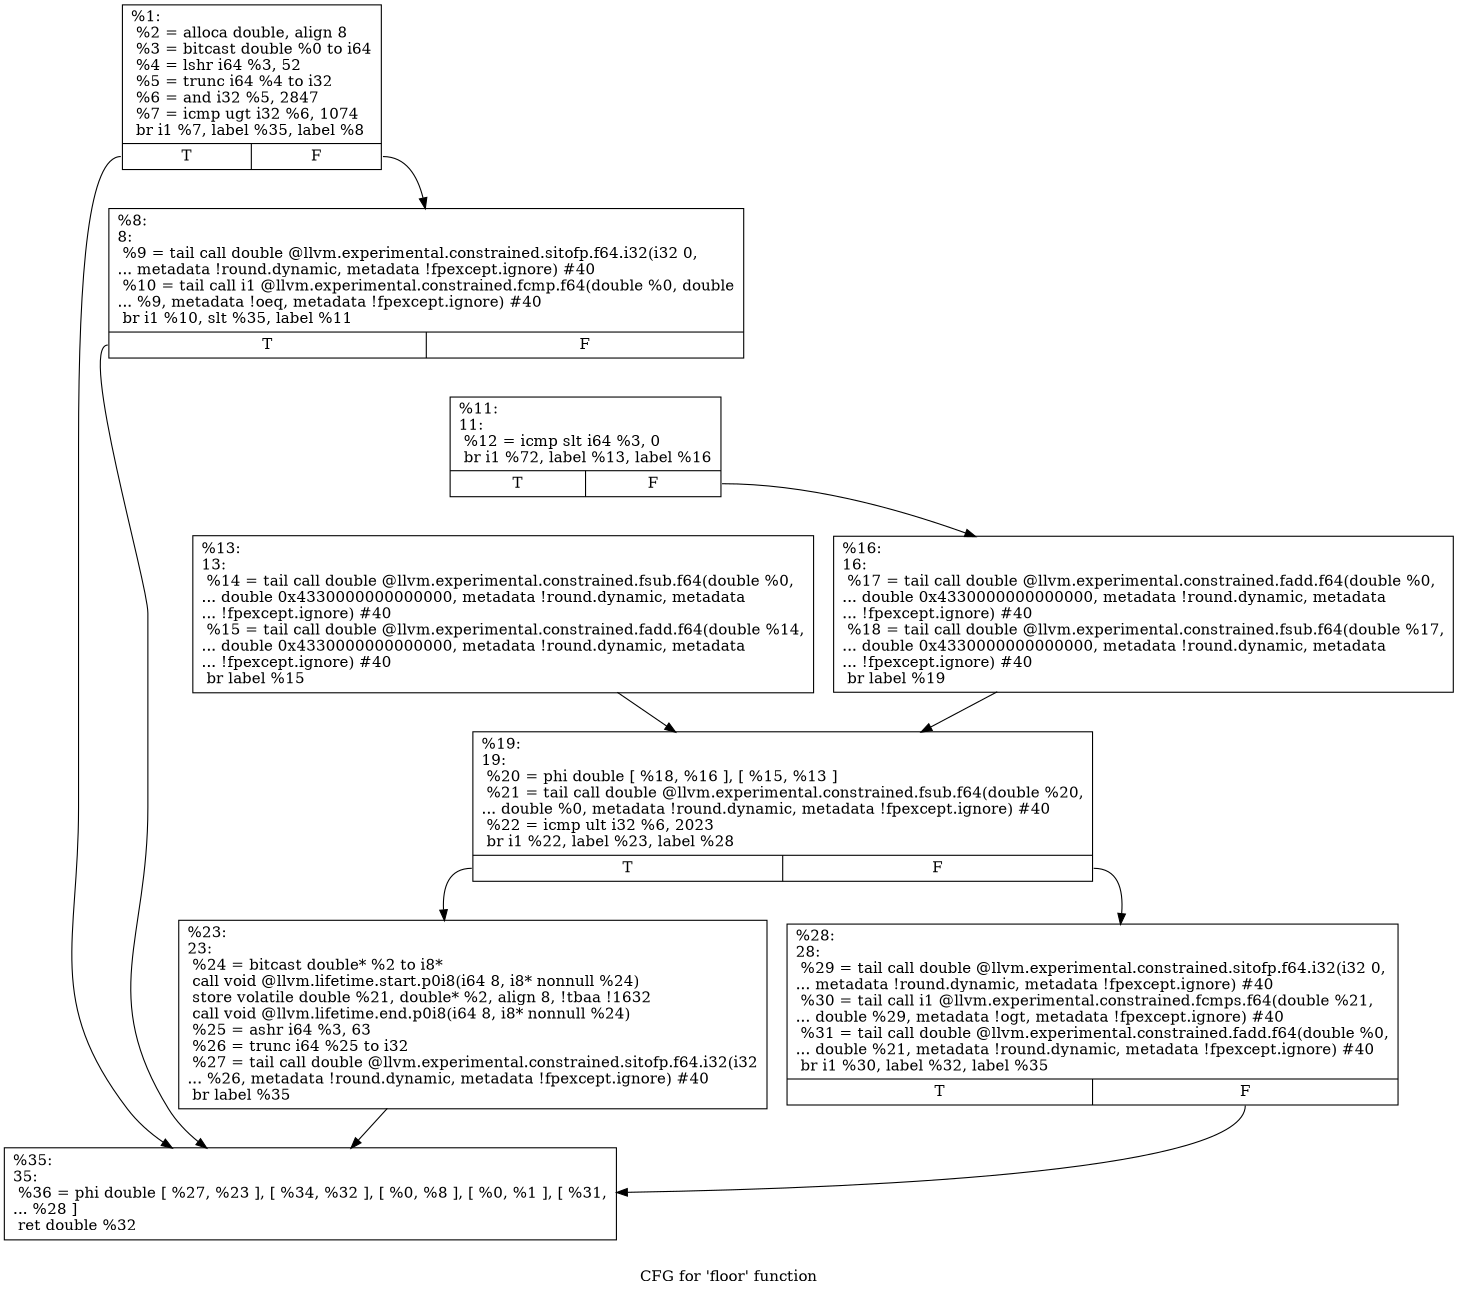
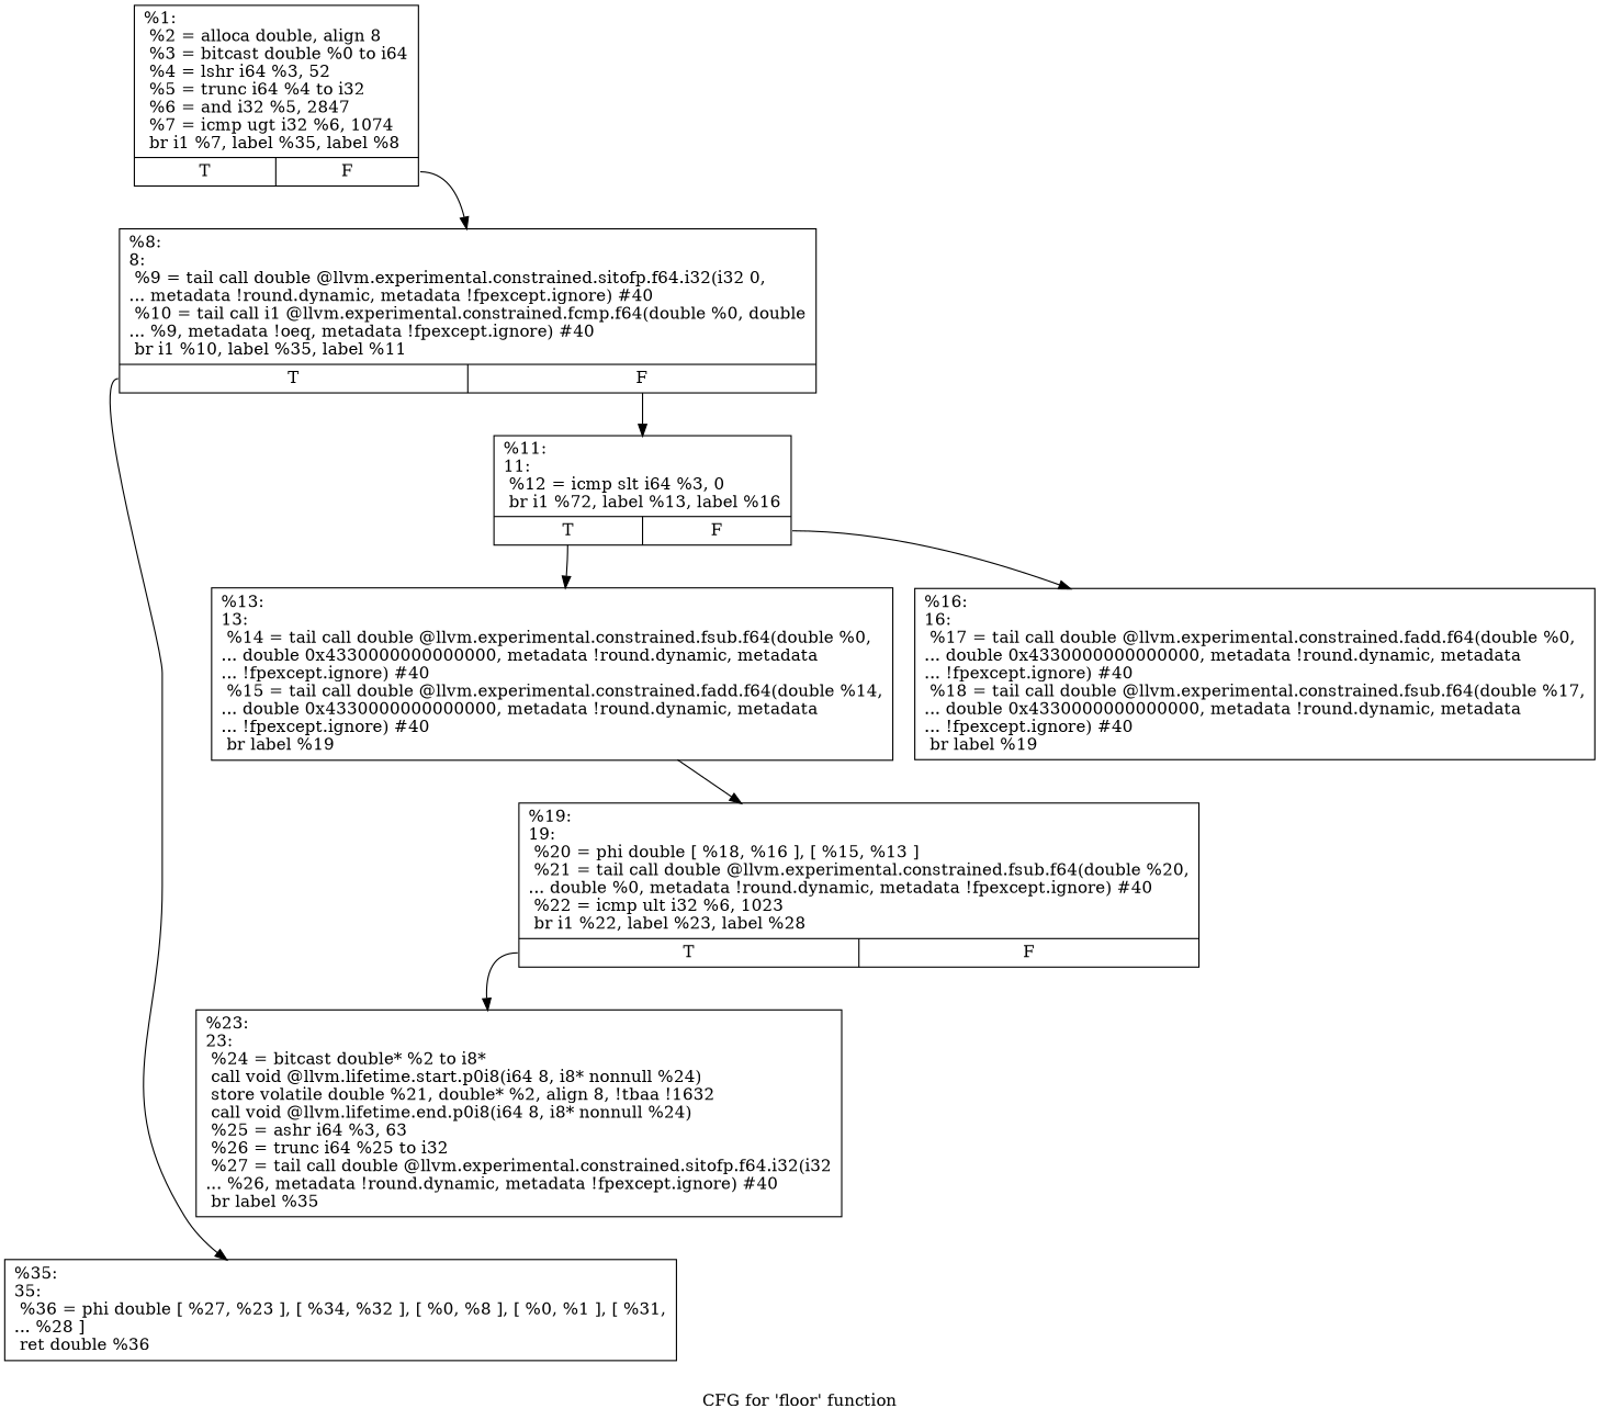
  digraph {
    label="CFG for 'floor' function"
    node [shape=record]
    edge [tailport=s0]
    n1 [label="{%1:\l  %2 = alloca double, align 8\l  %3 = bitcast double %0 to i64\l  %4 = lshr i64 %3, 52\l  %5 = trunc i64 %4 to i32\l  %6 = and i32 %5, 2847\l  %7 = icmp ugt i32 %6, 1074\l  br i1 %7, label %35, label %8\l|{<s0>T|<s1>F}}"]
-   n2 [label="{%35:\l35:                                               \l  %36 = phi double [ %27, %23 ], [ %34, %32 ], [ %0, %8 ], [ %0, %1 ], [ %31,\l... %28 ]\l  ret double %32\l}"]
-   n3 [label="{%8:\l8:                                                \l  %9 = tail call double @llvm.experimental.constrained.sitofp.f64.i32(i32 0,\l... metadata !round.dynamic, metadata !fpexcept.ignore) #40\l  %10 = tail call i1 @llvm.experimental.constrained.fcmp.f64(double %0, double\l... %9, metadata !oeq, metadata !fpexcept.ignore) #40\l  br i1 %10, slt %35, label %11\l|{<s0>T|<s1>F}}"]
+   n2 [label="{%35:\l35:                                               \l  %36 = phi double [ %27, %23 ], [ %34, %32 ], [ %0, %8 ], [ %0, %1 ], [ %31,\l... %28 ]\l  ret double %36\l}"]
+   n3 [label="{%8:\l8:                                                \l  %9 = tail call double @llvm.experimental.constrained.sitofp.f64.i32(i32 0,\l... metadata !round.dynamic, metadata !fpexcept.ignore) #40\l  %10 = tail call i1 @llvm.experimental.constrained.fcmp.f64(double %0, double\l... %9, metadata !oeq, metadata !fpexcept.ignore) #40\l  br i1 %10, label %35, label %11\l|{<s0>T|<s1>F}}"]
    n4 [label="{%11:\l11:                                               \l  %12 = icmp slt i64 %3, 0\l  br i1 %72, label %13, label %16\l|{<s0>T|<s1>F}}"]
-   n5 [label="{%13:\l13:                                               \l  %14 = tail call double @llvm.experimental.constrained.fsub.f64(double %0,\l... double 0x4330000000000000, metadata !round.dynamic, metadata\l... !fpexcept.ignore) #40\l  %15 = tail call double @llvm.experimental.constrained.fadd.f64(double %14,\l... double 0x4330000000000000, metadata !round.dynamic, metadata\l... !fpexcept.ignore) #40\l  br label %15\l}"]
+   n5 [label="{%13:\l13:                                               \l  %14 = tail call double @llvm.experimental.constrained.fsub.f64(double %0,\l... double 0x4330000000000000, metadata !round.dynamic, metadata\l... !fpexcept.ignore) #40\l  %15 = tail call double @llvm.experimental.constrained.fadd.f64(double %14,\l... double 0x4330000000000000, metadata !round.dynamic, metadata\l... !fpexcept.ignore) #40\l  br label %19\l}"]
    n6 [label="{%16:\l16:                                               \l  %17 = tail call double @llvm.experimental.constrained.fadd.f64(double %0,\l... double 0x4330000000000000, metadata !round.dynamic, metadata\l... !fpexcept.ignore) #40\l  %18 = tail call double @llvm.experimental.constrained.fsub.f64(double %17,\l... double 0x4330000000000000, metadata !round.dynamic, metadata\l... !fpexcept.ignore) #40\l  br label %19\l}"]
-   n7 [label="{%19:\l19:                                               \l  %20 = phi double [ %18, %16 ], [ %15, %13 ]\l  %21 = tail call double @llvm.experimental.constrained.fsub.f64(double %20,\l... double %0, metadata !round.dynamic, metadata !fpexcept.ignore) #40\l  %22 = icmp ult i32 %6, 2023\l  br i1 %22, label %23, label %28\l|{<s0>T|<s1>F}}"]
+   n7 [label="{%19:\l19:                                               \l  %20 = phi double [ %18, %16 ], [ %15, %13 ]\l  %21 = tail call double @llvm.experimental.constrained.fsub.f64(double %20,\l... double %0, metadata !round.dynamic, metadata !fpexcept.ignore) #40\l  %22 = icmp ult i32 %6, 1023\l  br i1 %22, label %23, label %28\l|{<s0>T|<s1>F}}"]
    n8 [label="{%23:\l23:                                               \l  %24 = bitcast double* %2 to i8*\l  call void @llvm.lifetime.start.p0i8(i64 8, i8* nonnull %24)\l  store volatile double %21, double* %2, align 8, !tbaa !1632\l  call void @llvm.lifetime.end.p0i8(i64 8, i8* nonnull %24)\l  %25 = ashr i64 %3, 63\l  %26 = trunc i64 %25 to i32\l  %27 = tail call double @llvm.experimental.constrained.sitofp.f64.i32(i32\l... %26, metadata !round.dynamic, metadata !fpexcept.ignore) #40\l  br label %35\l}"]
-   n9 [label="{%28:\l28:                                               \l  %29 = tail call double @llvm.experimental.constrained.sitofp.f64.i32(i32 0,\l... metadata !round.dynamic, metadata !fpexcept.ignore) #40\l  %30 = tail call i1 @llvm.experimental.constrained.fcmps.f64(double %21,\l... double %29, metadata !ogt, metadata !fpexcept.ignore) #40\l  %31 = tail call double @llvm.experimental.constrained.fadd.f64(double %0,\l... double %21, metadata !round.dynamic, metadata !fpexcept.ignore) #40\l  br i1 %30, label %32, label %35\l|{<s0>T|<s1>F}}"]
-   n1 -> n2
    n1 -> n3 [tailport=s1]
    n3 -> n2
+   n3 -> n4 [tailport=s1]
+   n4 -> n5
    n4 -> n6 [tailport=s1]
    n5 -> n7
-   n6 -> n7
    n7 -> n8
-   n7 -> n9 [tailport=s1]
-   n8 -> n2
-   n9 -> n2 [tailport=s1]
  }
